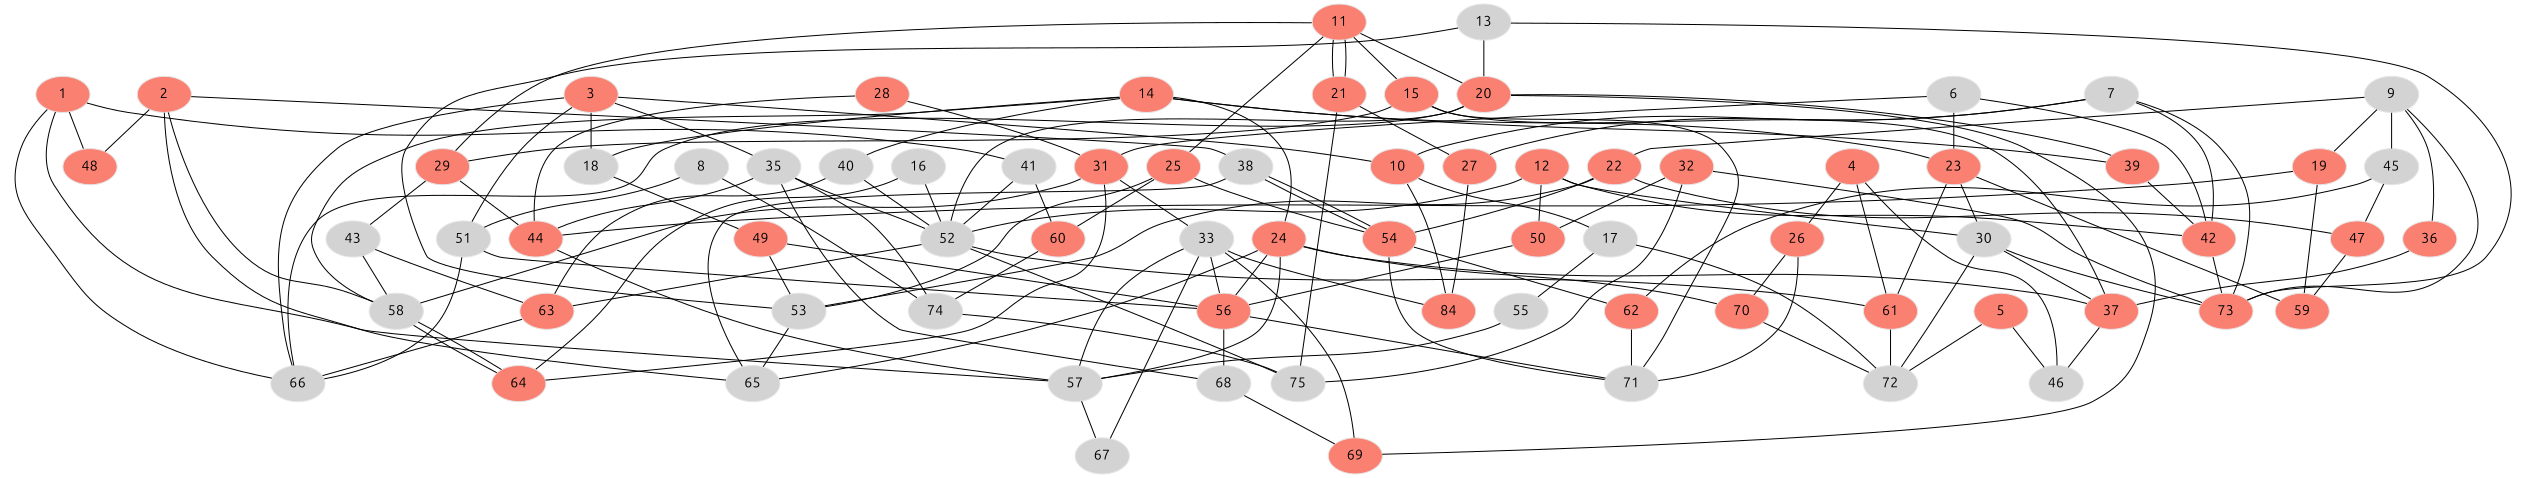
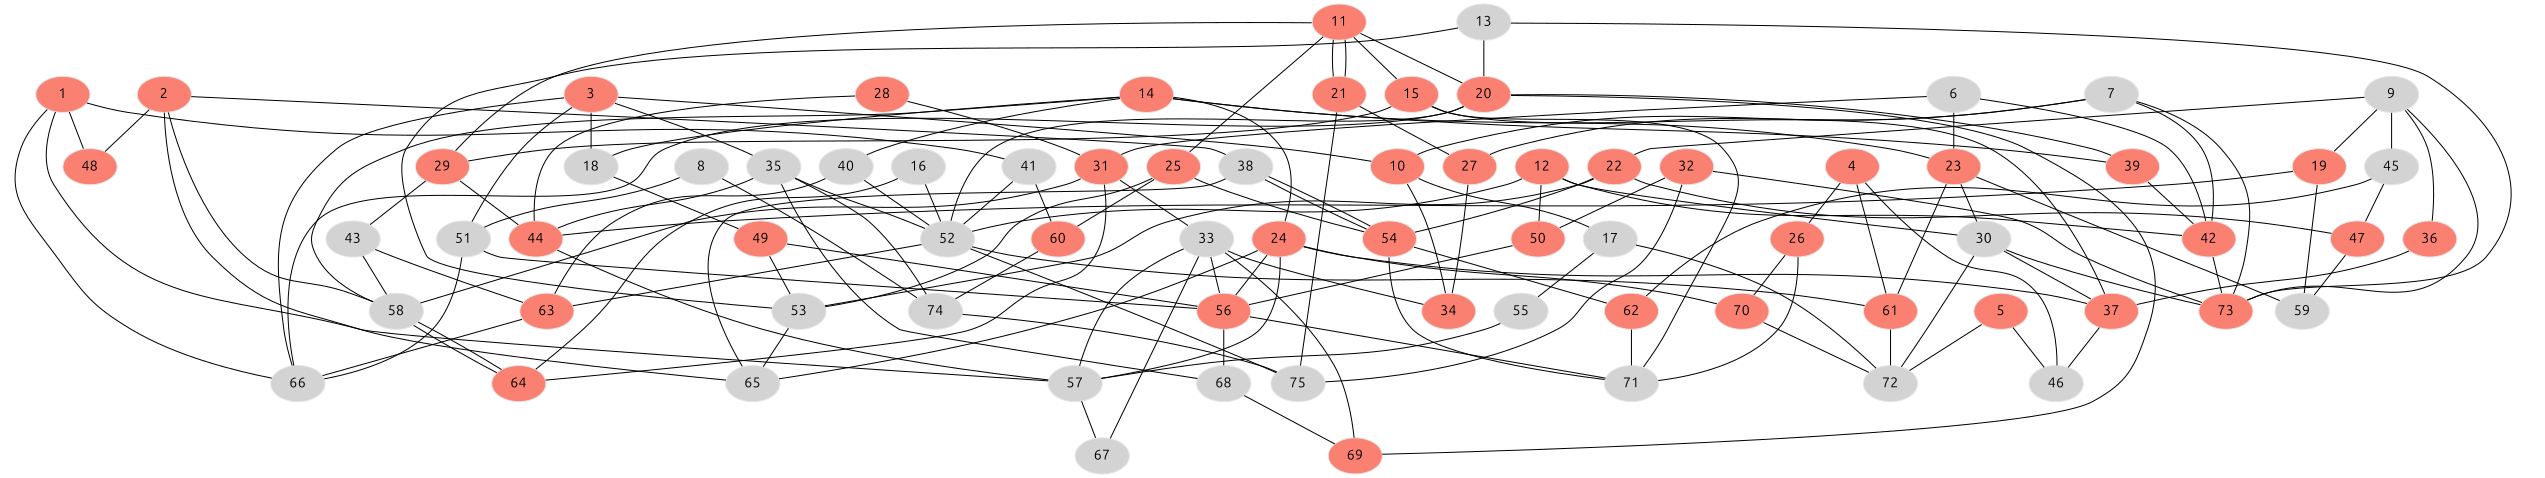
  graph {
    fontname=Ubuntu
    node [color=gray90 fillcolor=salmon fontname=Ubuntu style=filled]
    edge [fontname=Ubuntu]
    41 [fillcolor=lightgrey]
    1
    48
    57 [fillcolor=lightgrey]
    66 [fillcolor=lightgrey]
    52 [fillcolor=lightgrey]
    60
    67 [fillcolor=lightgrey]
    2
    38 [fillcolor=lightgrey]
    58 [fillcolor=lightgrey]
    65 [fillcolor=lightgrey]
    54
    64
    3
    10
    18 [fillcolor=lightgrey]
    35 [fillcolor=lightgrey]
    51 [fillcolor=lightgrey]
    17 [fillcolor=lightgrey]
-   34 [label=84]
+   34
    49
    74 [fillcolor=lightgrey]
    44
    68 [fillcolor=lightgrey]
    56
    4
    26
    46 [fillcolor=lightgrey]
    61
    71 [fillcolor=lightgrey]
    70
    72 [fillcolor=lightgrey]
    5
    6 [fillcolor=lightgrey]
    23
    31
    42
    30 [fillcolor=lightgrey]
-   59
+   59 [fillcolor=lightgrey]
    33 [fillcolor=lightgrey]
    73
    7 [fillcolor=lightgrey]
    27
    8 [fillcolor=lightgrey]
    75 [fillcolor=lightgrey]
    9 [fillcolor=lightgrey]
    19
    22
    36
    45 [fillcolor=lightgrey]
    53 [fillcolor=lightgrey]
    47
    37
    62
    55 [fillcolor=lightgrey]
    11
    15
    20
    21
    25
    29
    39
    69
    43 [fillcolor=lightgrey]
    12
    50
    63
    13 [fillcolor=lightgrey]
    14
    24
    40 [fillcolor=lightgrey]
    16 [fillcolor=lightgrey]
    28
    32
    41 -- 52
    41 -- 60
    1 -- 41
    1 -- 48
    1 -- 57
    1 -- 66
    57 -- 67
    52 -- 61
    52 -- 75
    52 -- 63
    60 -- 74
    2 -- 48
    2 -- 38
    2 -- 58
    2 -- 65
    38 -- 65
    38 -- 54
    38 -- 54
    58 -- 64
    58 -- 64
    54 -- 71
    54 -- 62
    3 -- 66
    3 -- 10
    3 -- 18
    3 -- 35
    3 -- 51
    10 -- 17
    10 -- 34
    18 -- 49
    35 -- 52
    35 -- 74
    35 -- 44
    35 -- 68
    51 -- 66
    51 -- 56
    17 -- 72
    17 -- 55
    49 -- 56
    49 -- 53
    74 -- 75
    44 -- 57
    68 -- 69
    56 -- 68
    56 -- 71
    4 -- 26
    4 -- 46
    4 -- 61
    26 -- 71
    26 -- 70
    61 -- 72
    70 -- 72
    5 -- 46
    5 -- 72
    6 -- 23
    6 -- 31
    6 -- 42
    23 -- 61
    23 -- 30
    23 -- 59
    31 -- 58
    31 -- 64
    31 -- 33
    42 -- 73
    30 -- 72
    30 -- 73
    30 -- 37
    33 -- 57
    33 -- 67
    33 -- 34
    33 -- 56
    33 -- 69
    7 -- 10
    7 -- 42
    7 -- 73
    7 -- 27
    27 -- 34
    8 -- 51
    8 -- 74
    9 -- 73
    9 -- 19
    9 -- 22
    9 -- 36
    9 -- 45
    19 -- 44
    19 -- 59
    22 -- 54
    22 -- 53
    22 -- 47
    36 -- 37
    45 -- 47
    45 -- 62
    53 -- 65
    47 -- 59
    37 -- 46
    62 -- 71
    55 -- 57
    11 -- 15
    11 -- 20
    11 -- 21
    11 -- 21
    11 -- 25
    11 -- 29
    15 -- 71
    15 -- 37
    15 -- 29
    20 -- 66
    20 -- 52
    20 -- 39
    20 -- 69
    21 -- 27
    21 -- 75
    25 -- 60
    25 -- 54
    25 -- 53
    29 -- 44
    29 -- 43
    39 -- 42
    43 -- 58
    43 -- 63
    12 -- 52
    12 -- 42
    12 -- 30
    12 -- 50
    50 -- 56
    63 -- 66
    13 -- 73
    13 -- 53
    13 -- 20
    14 -- 58
    14 -- 18
    14 -- 23
    14 -- 39
    14 -- 24
    14 -- 40
    24 -- 57
    24 -- 65
    24 -- 56
    24 -- 70
    24 -- 37
    40 -- 52
    40 -- 63
    16 -- 52
    16 -- 64
    28 -- 44
    28 -- 31
    32 -- 73
    32 -- 75
    32 -- 50
  }
